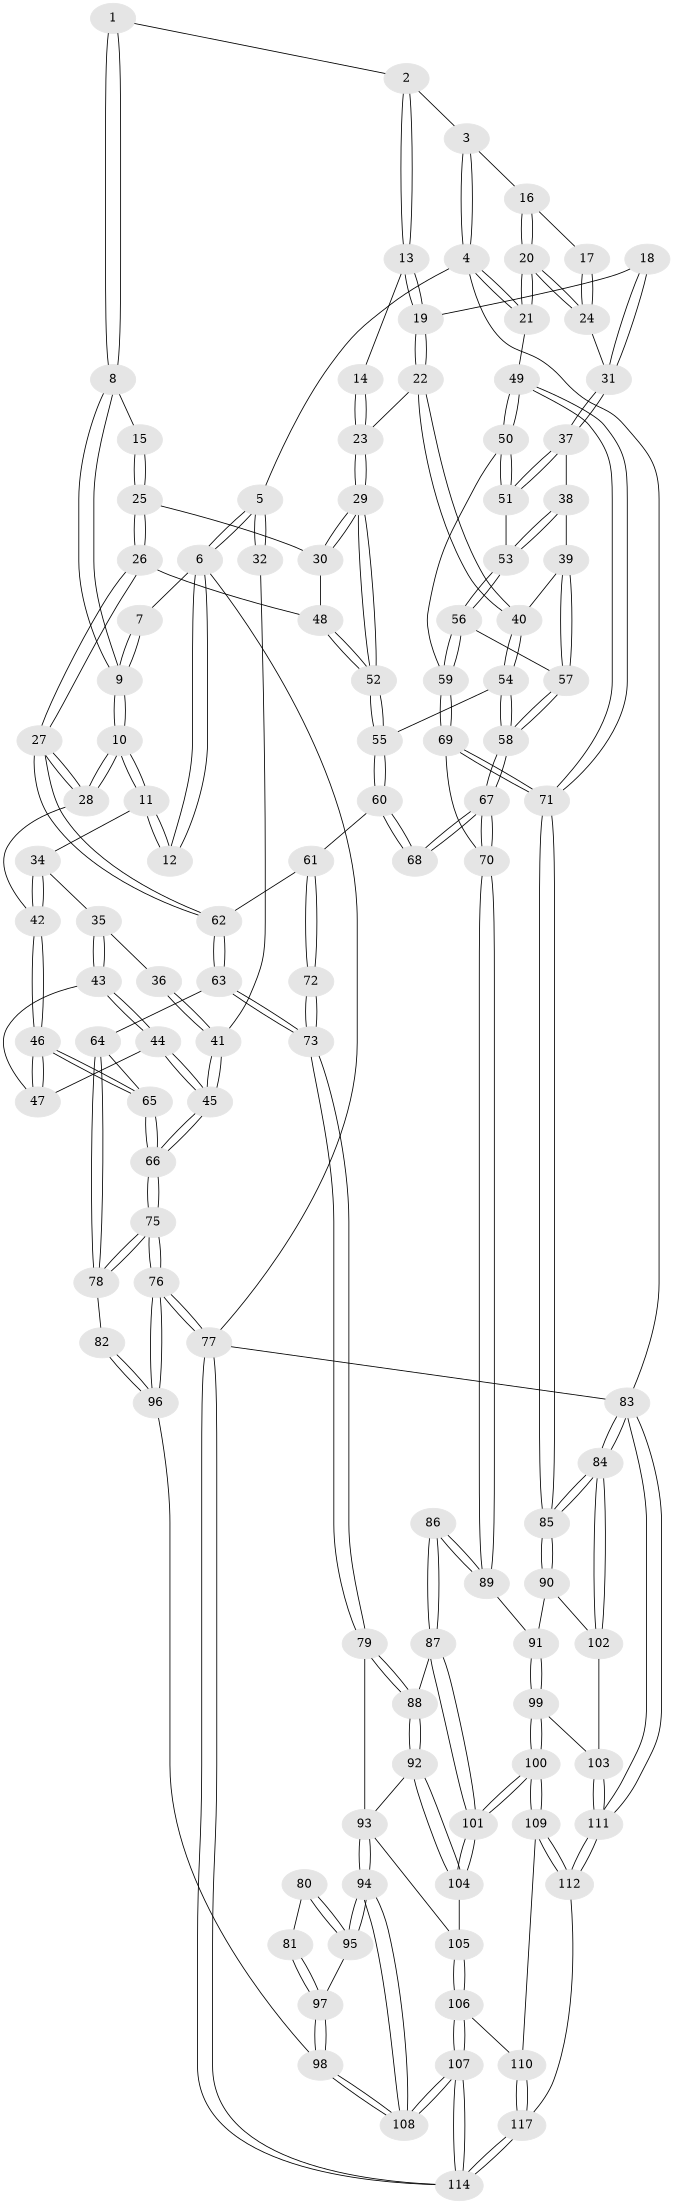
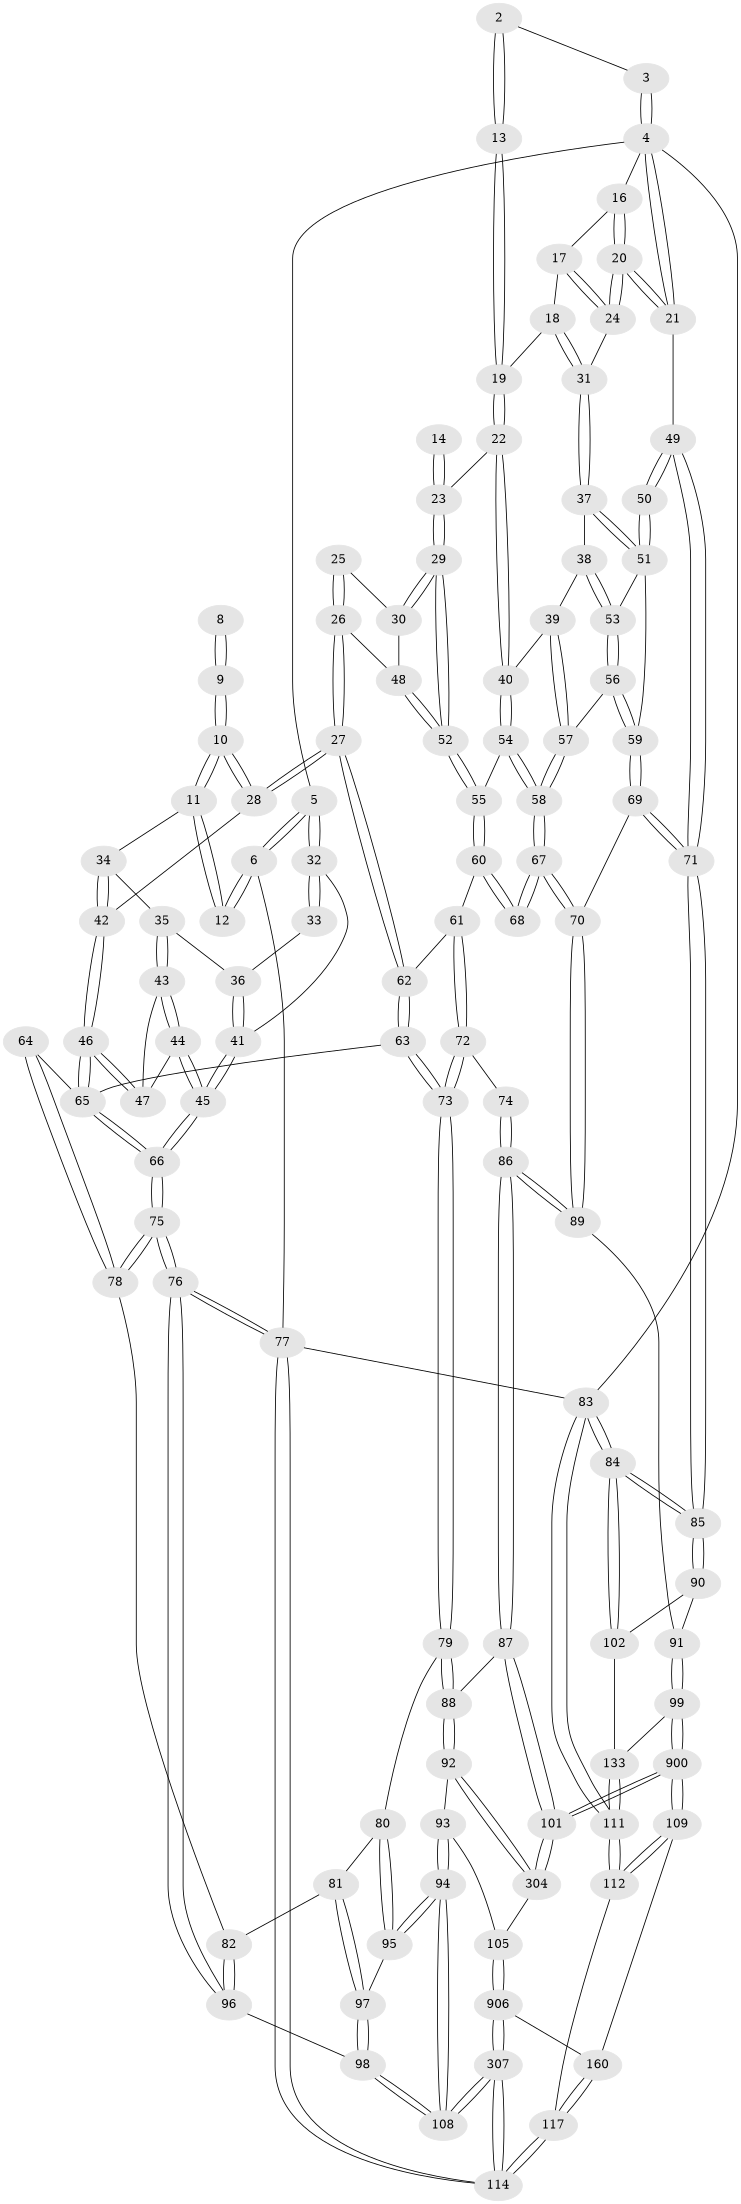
  graph {
    node [color=gray90 style=filled]
-   1
    2
    8
    3
    13
    9
-   15
    4
    16
    14
    19
    5
    21
    83
    17
    20
    6
    32
    49
    84
    111
    77
-   7
    12
+   33
    41
    114
    10
    25
    11
    28
    34
    42
    35
    23
    22
    29
    26
    30
    18
    24
    31
    37
    40
    50
    71
    54
    52
    27
    48
    62
    63
    46
    55
    38
    51
    36
    45
    43
    44
    47
    39
    53
    57
    56
    58
    66
    65
    75
    59
    85
    69
    60
    67
    61
    68
    70
    72
    73
+   74
    64
    78
    79
    82
    76
    89
    86
    91
    90
    80
    88
    87
    96
    98
    81
    95
    92
    97
    102
    112
-   103
+   103 [label=133]
    101
-   104
+   104 [label=304]
    93
    99
-   100
+   100 [label=900]
    94
    105
    108
-   106
+   106 [label=906]
    109
-   110
-   107
+   110 [label=160]
+   107 [label=307]
    n114 [label=117]
-   1 -- 2
-   1 -- 8
-   1 -- 8
    2 -- 3
    2 -- 13
    2 -- 13
    8 -- 9
    8 -- 9
-   8 -- 15
    3 -- 4
    3 -- 4
-   3 -- 16
-   13 -- 14
+   4 -- 16
    13 -- 19
    13 -- 19
    9 -- 10
    9 -- 10
-   15 -- 25
-   15 -- 25
    4 -- 5
    4 -- 21
    4 -- 21
    4 -- 83
    16 -- 17
    16 -- 20
    16 -- 20
    14 -- 23
    14 -- 23
    19 -- 22
    19 -- 22
    5 -- 6
    5 -- 6
    5 -- 32
    5 -- 32
    21 -- 49
    83 -- 84
    83 -- 84
    83 -- 111
    83 -- 111
+   17 -- 18
    17 -- 24
    17 -- 24
    20 -- 21
    20 -- 21
    20 -- 24
    20 -- 24
    6 -- 77
-   6 -- 7
    6 -- 12
    6 -- 12
+   32 -- 33
+   32 -- 33
    32 -- 41
    49 -- 50
    49 -- 50
    49 -- 71
    49 -- 71
    84 -- 85
    84 -- 85
    84 -- 102
    84 -- 102
    111 -- 112
    111 -- 112
    77 -- 83
    77 -- 114
    77 -- 114
-   7 -- 9
-   7 -- 9
+   33 -- 36
    41 -- 45
    41 -- 45
    10 -- 11
    10 -- 11
    10 -- 28
    10 -- 28
    25 -- 26
    25 -- 26
    25 -- 30
    11 -- 12
    11 -- 12
    11 -- 34
    28 -- 42
    34 -- 42
    34 -- 42
    34 -- 35
    42 -- 46
    42 -- 46
    35 -- 36
    35 -- 43
    35 -- 43
    23 -- 29
    23 -- 29
    22 -- 23
    22 -- 40
    22 -- 40
    29 -- 30
    29 -- 30
    29 -- 52
    29 -- 52
    26 -- 27
    26 -- 27
    26 -- 48
    30 -- 48
    18 -- 19
    18 -- 31
    18 -- 31
    24 -- 31
    31 -- 37
    31 -- 37
    37 -- 38
    37 -- 51
    37 -- 51
    40 -- 54
    40 -- 54
    50 -- 51
    50 -- 51
-   50 -- 59
+   51 -- 59
    71 -- 85
    71 -- 85
    54 -- 55
    54 -- 58
    54 -- 58
    52 -- 55
    52 -- 55
    27 -- 28
    27 -- 28
    27 -- 62
    27 -- 62
    48 -- 52
    48 -- 52
    62 -- 63
    62 -- 63
    63 -- 73
    63 -- 73
-   63 -- 64
+   63 -- 65
    46 -- 47
    46 -- 47
    46 -- 65
    46 -- 65
    55 -- 60
    55 -- 60
    38 -- 39
    38 -- 53
    38 -- 53
    51 -- 53
    36 -- 41
    36 -- 41
    45 -- 66
    45 -- 66
    43 -- 44
    43 -- 44
    43 -- 47
    44 -- 45
    44 -- 45
    44 -- 47
    39 -- 40
    39 -- 57
    39 -- 57
    53 -- 56
    53 -- 56
    57 -- 58
    57 -- 58
    56 -- 57
    56 -- 59
    56 -- 59
    58 -- 67
    58 -- 67
    66 -- 75
    66 -- 75
    65 -- 66
    65 -- 66
    75 -- 78
    75 -- 78
    75 -- 76
    75 -- 76
    59 -- 69
    59 -- 69
    85 -- 90
    85 -- 90
    69 -- 71
    69 -- 71
    69 -- 70
    60 -- 61
    60 -- 68
    60 -- 68
    67 -- 68
    67 -- 68
    67 -- 70
    67 -- 70
    61 -- 62
    61 -- 72
    61 -- 72
    70 -- 89
    70 -- 89
    72 -- 73
    72 -- 73
+   72 -- 74
    73 -- 79
    73 -- 79
+   74 -- 86
+   74 -- 86
    64 -- 65
    64 -- 78
    64 -- 78
    78 -- 82
-   79 -- 93
+   79 -- 80
    79 -- 88
    79 -- 88
    82 -- 96
    82 -- 96
    76 -- 77
    76 -- 77
    76 -- 96
    76 -- 96
    89 -- 91
    86 -- 89
    86 -- 89
    86 -- 87
    86 -- 87
    91 -- 99
    91 -- 99
    90 -- 91
    90 -- 102
    80 -- 81
    80 -- 95
    80 -- 95
    88 -- 92
    88 -- 92
    87 -- 88
    87 -- 101
    87 -- 101
    96 -- 98
    98 -- 108
    98 -- 108
+   81 -- 82
    81 -- 97
    81 -- 97
    95 -- 97
    92 -- 104
    92 -- 104
    92 -- 93
    97 -- 98
    97 -- 98
    102 -- 103
    112 -- n114
    103 -- 111
    103 -- 111
    101 -- 104
    101 -- 104
    104 -- 105
    93 -- 94
    93 -- 94
    93 -- 105
    99 -- 103
    99 -- 100
    99 -- 100
    100 -- 101
    100 -- 101
    100 -- 109
    100 -- 109
    94 -- 95
    94 -- 95
    94 -- 108
    94 -- 108
    105 -- 106
    105 -- 106
    106 -- 110
    106 -- 107
    106 -- 107
    109 -- 112
    109 -- 112
    109 -- 110
    110 -- n114
    110 -- n114
    107 -- 114
    107 -- 114
    107 -- 108
    107 -- 108
    n114 -- 114
    n114 -- 114
  }
